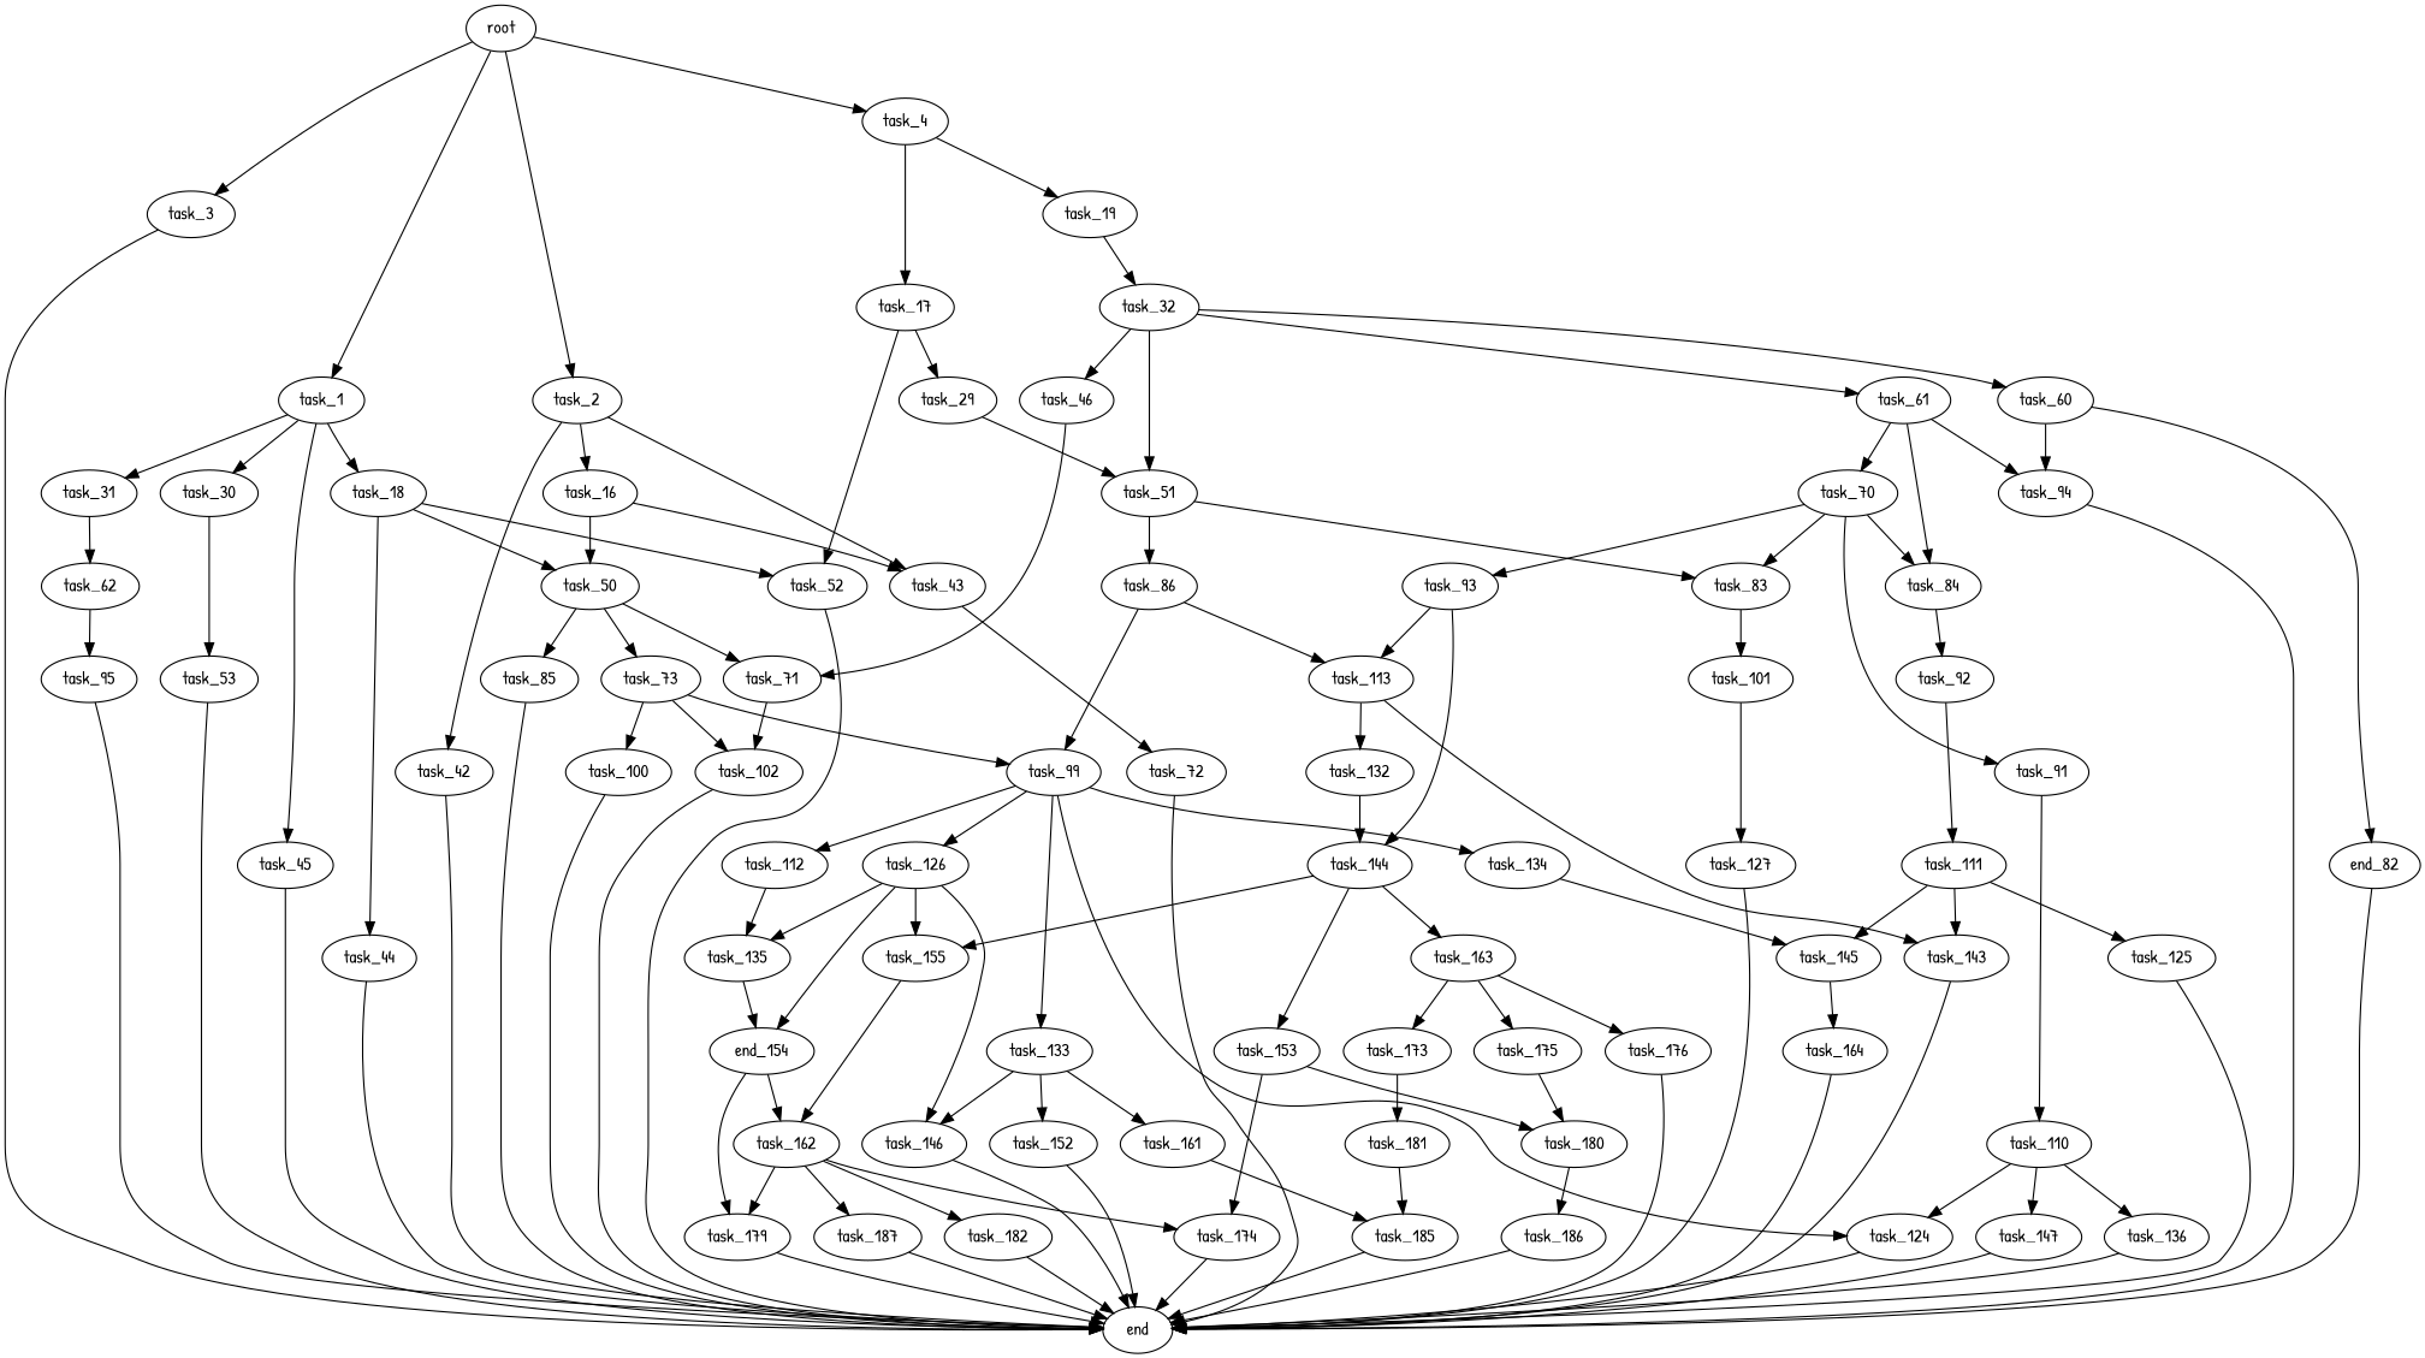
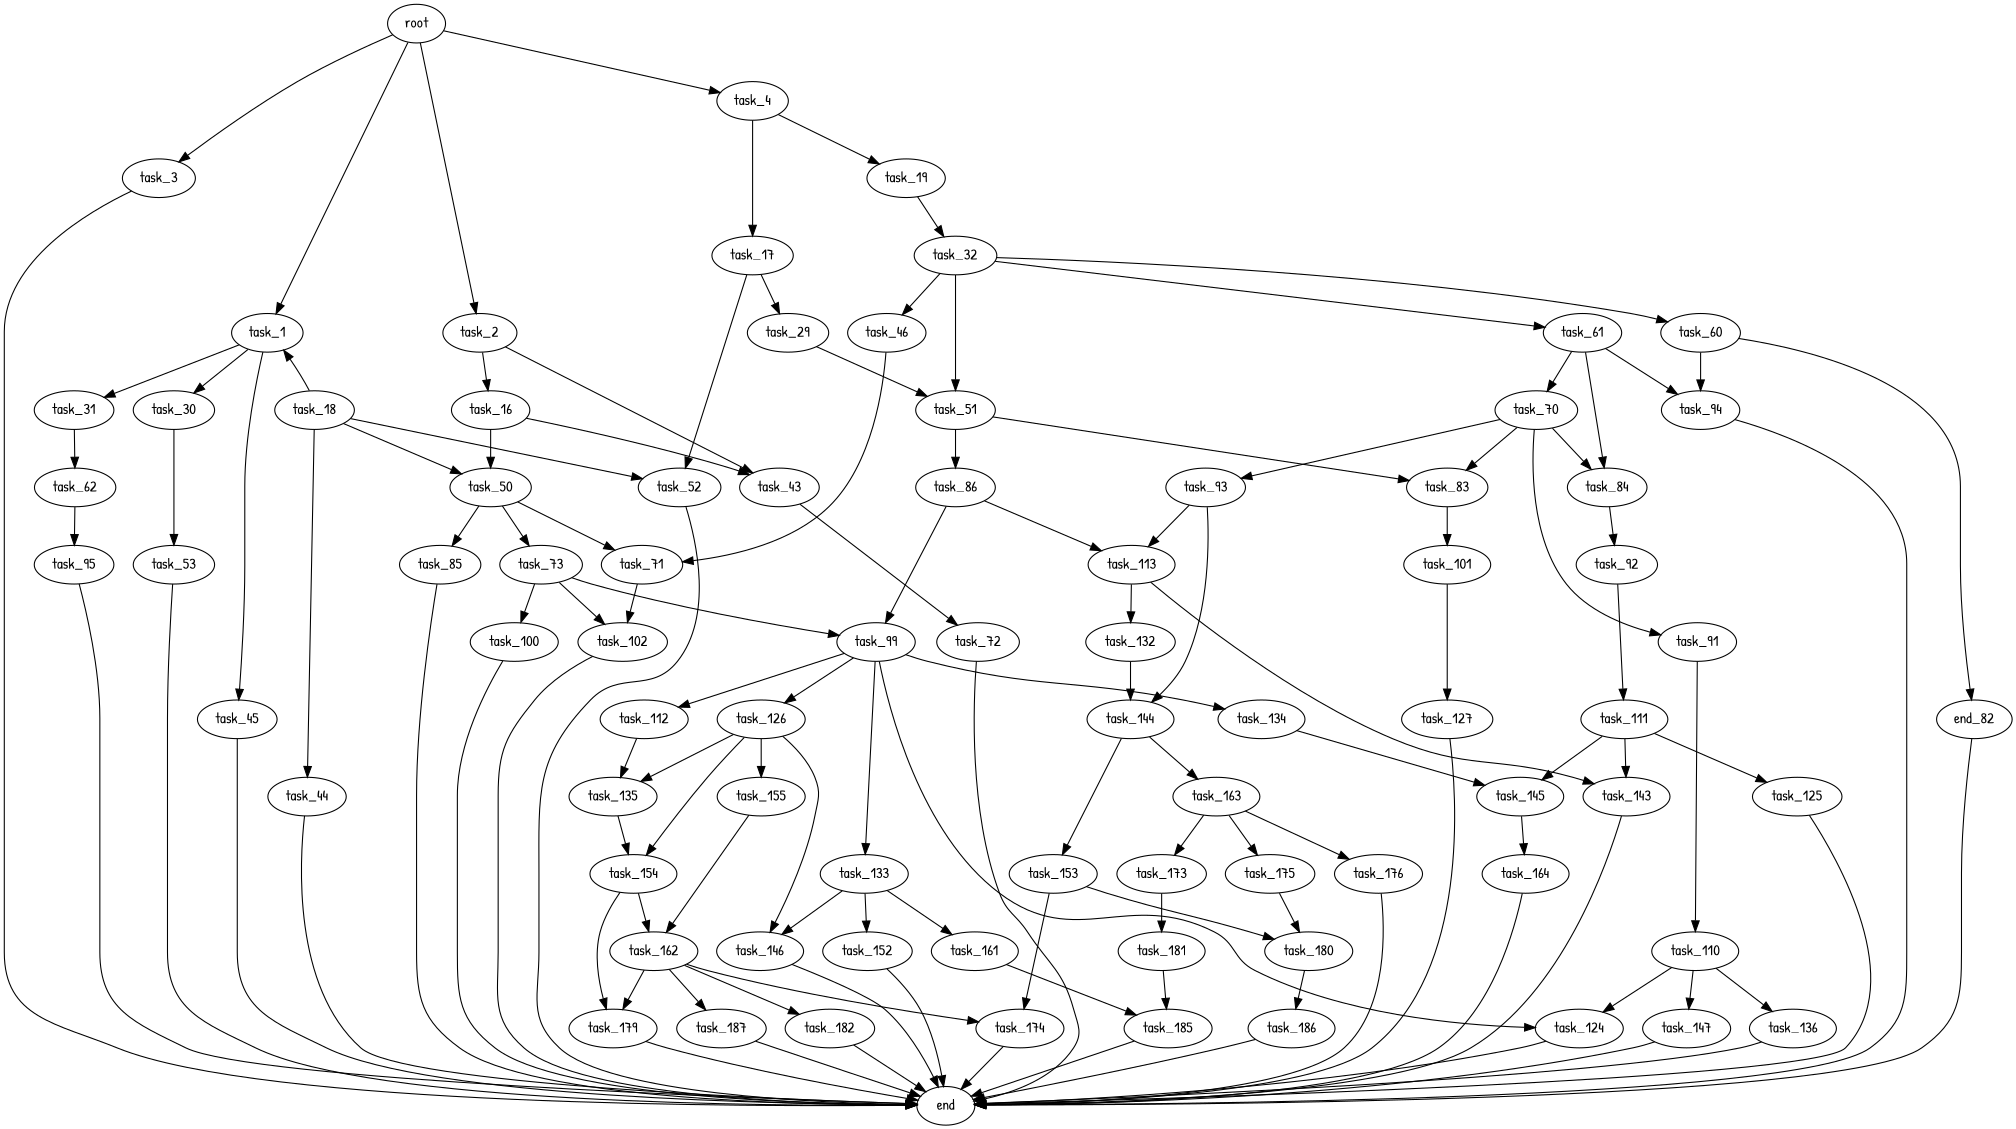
  digraph {
    fontname="Patrick Hand"
    node [fontname="Patrick Hand"]
    edge [fontname="Patrick Hand"]
    root
    task_1
    task_2
    task_3
    task_4
    task_18
    task_30
    task_31
    task_45
    task_16
-   task_42
    task_43
    end
    task_17
    task_19
    task_50
    task_52
    task_44
    task_53
    task_62
    task_72
    task_29
    task_32
    task_71
    task_73
    task_85
    task_51
    task_46
    task_60
    task_61
    task_83
    task_86
    task_95
    n34 [label=end_82]
    task_94
    task_70
    task_84
    task_102
    task_99
    task_100
    task_101
    task_113
    task_91
    task_93
    task_92
    task_110
    task_144
    task_112
    task_124
    task_126
    task_133
    task_134
    task_127
    task_111
    task_143
    task_132
    task_136
    task_147
    task_125
    task_145
    task_135
    task_146
-   task_154 [label=end_154]
+   task_154
    task_155
    task_152
    task_161
    task_164
    task_153
    task_163
    task_162
    task_179
    task_185
    task_174
    task_180
    task_173
    task_175
    task_176
    task_186
    task_182
    task_187
    task_181
    root -> task_1
    root -> task_2
    root -> task_3
    root -> task_4
-   task_1 -> task_18
+   task_18 -> task_1
    task_1 -> task_30
    task_1 -> task_31
    task_1 -> task_45
    task_2 -> task_16
-   task_2 -> task_42
    task_2 -> task_43
    task_3 -> end
    task_4 -> task_17
    task_4 -> task_19
    task_18 -> task_50
    task_18 -> task_52
    task_18 -> task_44
    task_30 -> task_53
    task_31 -> task_62
    task_45 -> end
    task_16 -> task_43
    task_16 -> task_50
-   task_42 -> end
    task_43 -> task_72
    task_17 -> task_52
    task_17 -> task_29
    task_19 -> task_32
    task_50 -> task_71
    task_50 -> task_73
    task_50 -> task_85
    task_52 -> end
    task_44 -> end
    task_53 -> end
    task_62 -> task_95
    task_72 -> end
    task_29 -> task_51
    task_32 -> task_51
    task_32 -> task_46
    task_32 -> task_60
    task_32 -> task_61
    task_71 -> task_102
    task_73 -> task_102
    task_73 -> task_99
    task_73 -> task_100
    task_85 -> end
    task_51 -> task_83
    task_51 -> task_86
    task_46 -> task_71
    task_60 -> n34
    task_60 -> task_94
    task_61 -> task_94
    task_61 -> task_70
    task_61 -> task_84
    task_83 -> task_101
    task_86 -> task_99
    task_86 -> task_113
    task_95 -> end
    n34 -> end
    task_94 -> end
    task_70 -> task_83
    task_70 -> task_84
    task_70 -> task_91
    task_70 -> task_93
    task_84 -> task_92
    task_102 -> end
    task_99 -> task_112
    task_99 -> task_124
    task_99 -> task_126
    task_99 -> task_133
    task_99 -> task_134
    task_100 -> end
    task_101 -> task_127
    task_113 -> task_143
    task_113 -> task_132
    task_91 -> task_110
    task_93 -> task_113
    task_93 -> task_144
    task_92 -> task_111
    task_110 -> task_124
    task_110 -> task_136
    task_110 -> task_147
-   task_144 -> task_155
    task_144 -> task_153
    task_144 -> task_163
    task_112 -> task_135
    task_124 -> end
    task_126 -> task_135
    task_126 -> task_146
    task_126 -> task_154
    task_126 -> task_155
    task_133 -> task_146
    task_133 -> task_152
    task_133 -> task_161
    task_134 -> task_145
    task_127 -> end
    task_111 -> task_143
    task_111 -> task_125
    task_111 -> task_145
    task_143 -> end
    task_132 -> task_144
    task_136 -> end
    task_147 -> end
    task_125 -> end
    task_145 -> task_164
    task_135 -> task_154
    task_146 -> end
    task_154 -> task_162
    task_154 -> task_179
    task_155 -> task_162
    task_152 -> end
    task_161 -> task_185
    task_164 -> end
    task_153 -> task_174
    task_153 -> task_180
    task_163 -> task_173
    task_163 -> task_175
    task_163 -> task_176
    task_162 -> task_179
    task_162 -> task_174
    task_162 -> task_182
    task_162 -> task_187
    task_179 -> end
    task_185 -> end
    task_174 -> end
    task_180 -> task_186
    task_173 -> task_181
    task_175 -> task_180
    task_176 -> end
    task_186 -> end
    task_182 -> end
    task_187 -> end
    task_181 -> task_185
  }
